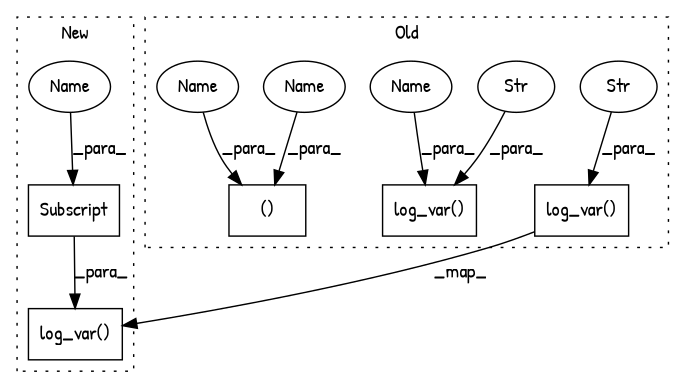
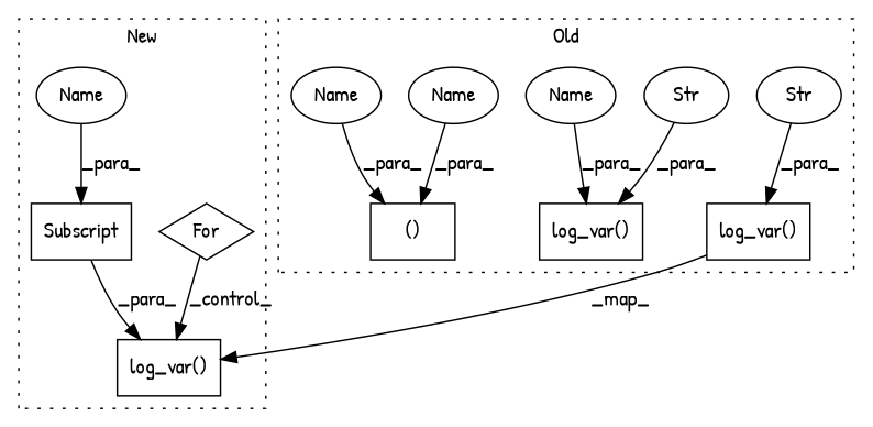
  digraph {
    fontname="Patrick Hand"
    node [a=87 l="20,1" shape=ellipse fontname="Patrick Hand"]
    edge [fontname="Patrick Hand"]
    n1 [a=75 label="log_var()" s="3167,3216" shape=box]
    n2 [a=66 l=13 label=Str s=3187]
    n3 [a=54 l=34 label="()" s=2818 shape=box]
    n4 [a=75 label="log_var()" s="3295,3347" shape=box]
    n5 [a=66 l=22 label=Str s=3315]
    n6 [l=5 label=Name s=2847]
    n7 [l=11 label=Name s=2820]
    n8 [l=11 label=Name s=3201]
    n9 [a=63 l="20,0" label=Subscript s="3241,0" shape=box]
    n10 [a=75 label="log_var()" s="3210,3266" shape=box]
+   n11 [a=107 l="4,22" label=For s="3162,3188" shape=diamond]
    n12 [l=9 label=Name s=3251]
    subgraph cluster_1 {
      label=Old
      style=dotted
      n1
      n2
      n3
      n4
      n5
      n6
      n7
      n8
    }
    subgraph cluster_2 {
      label=New
      style=dotted
      n9
      n10
+     n11
      n12
    }
    n2 -> n1 [label=_para_]
    n4 -> n10 [label=_map_]
    n5 -> n4 [label=_para_]
    n6 -> n3 [label=_para_]
    n7 -> n3 [label=_para_]
    n8 -> n1 [label=_para_]
    n9 -> n10 [label=_para_]
+   n11 -> n10 [label=_control_]
    n12 -> n9 [label=_para_]
  }
